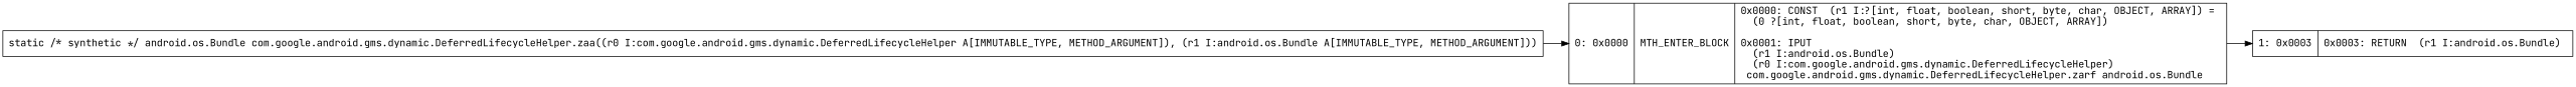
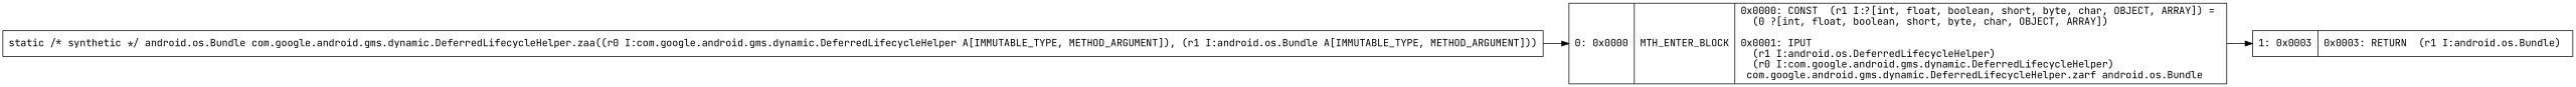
  digraph {
    rankdir=LR
    fontname="JetBrains Mono"
    node [shape=record fontname="JetBrains Mono"]
    edge [fontname="JetBrains Mono"]
-   n1 [label="{0\:\ 0x0000|MTH_ENTER_BLOCK\l|0x0000: CONST  (r1 I:?[int, float, boolean, short, byte, char, OBJECT, ARRAY]) = \l  (0 ?[int, float, boolean, short, byte, char, OBJECT, ARRAY])\l \l0x0001: IPUT  \l  (r1 I:android.os.Bundle)\l  (r0 I:com.google.android.gms.dynamic.DeferredLifecycleHelper)\l com.google.android.gms.dynamic.DeferredLifecycleHelper.zarf android.os.Bundle \l}"]
+   n1 [label="{0\:\ 0x0000|MTH_ENTER_BLOCK\l|0x0000: CONST  (r1 I:?[int, float, boolean, short, byte, char, OBJECT, ARRAY]) = \l  (0 ?[int, float, boolean, short, byte, char, OBJECT, ARRAY])\l \l0x0001: IPUT  \l  (r1 I:android.os.DeferredLifecycleHelper)\l  (r0 I:com.google.android.gms.dynamic.DeferredLifecycleHelper)\l com.google.android.gms.dynamic.DeferredLifecycleHelper.zarf android.os.Bundle \l}"]
    n2 [label="{1\:\ 0x0003|0x0003: RETURN  (r1 I:android.os.Bundle) \l}"]
    n3 [label="{static \/* synthetic *\/ android.os.Bundle com.google.android.gms.dynamic.DeferredLifecycleHelper.zaa((r0 I:com.google.android.gms.dynamic.DeferredLifecycleHelper A[IMMUTABLE_TYPE, METHOD_ARGUMENT]), (r1 I:android.os.Bundle A[IMMUTABLE_TYPE, METHOD_ARGUMENT])) }"]
    n1 -> n2
    n3 -> n1
  }
